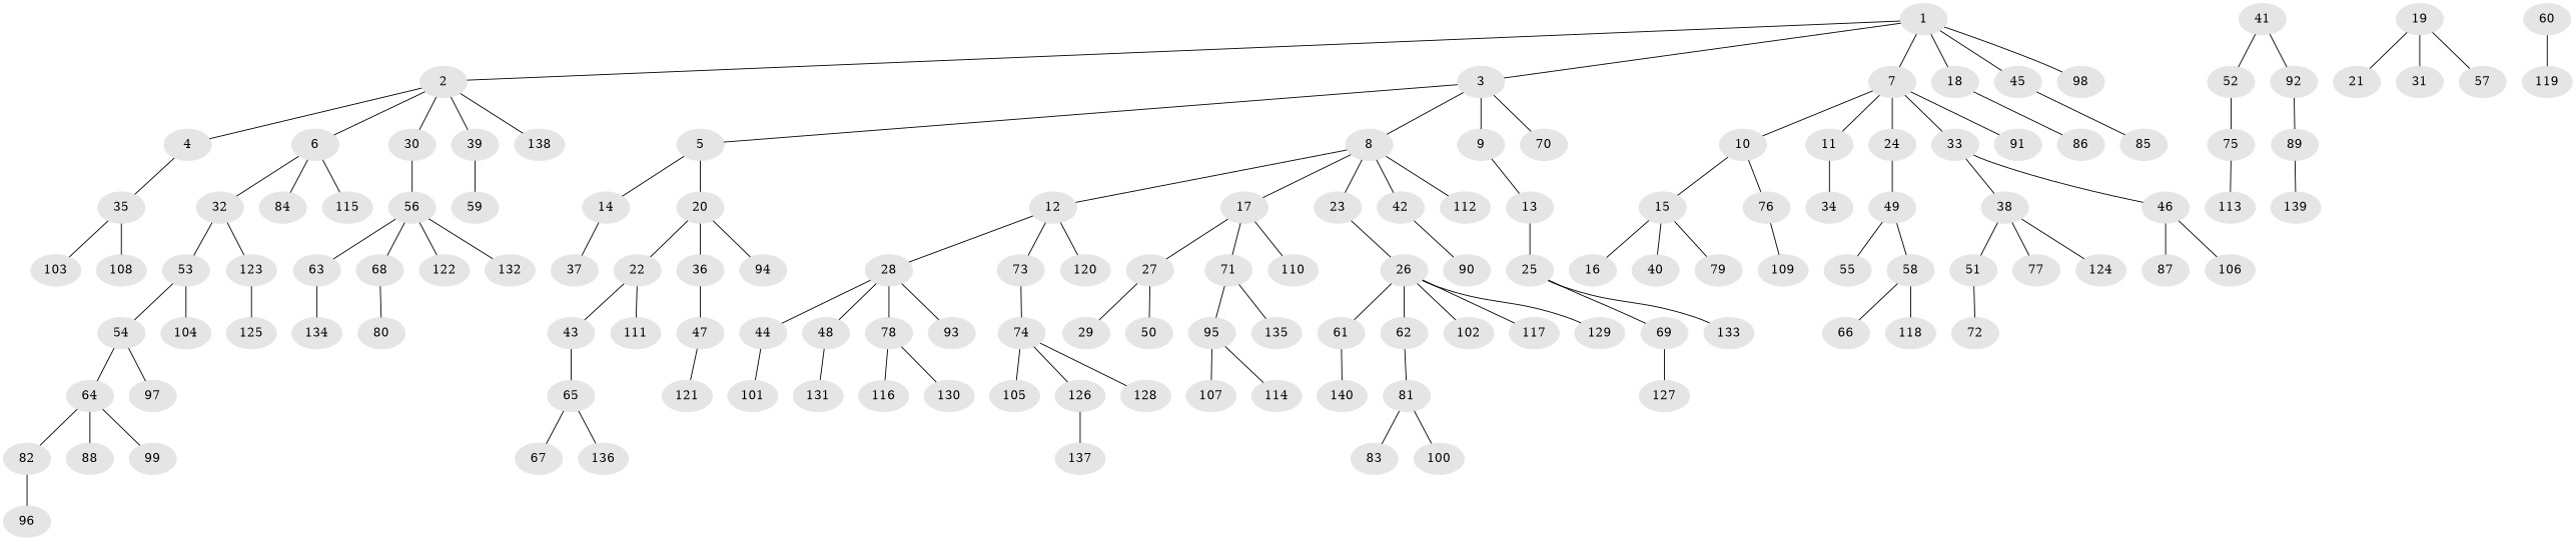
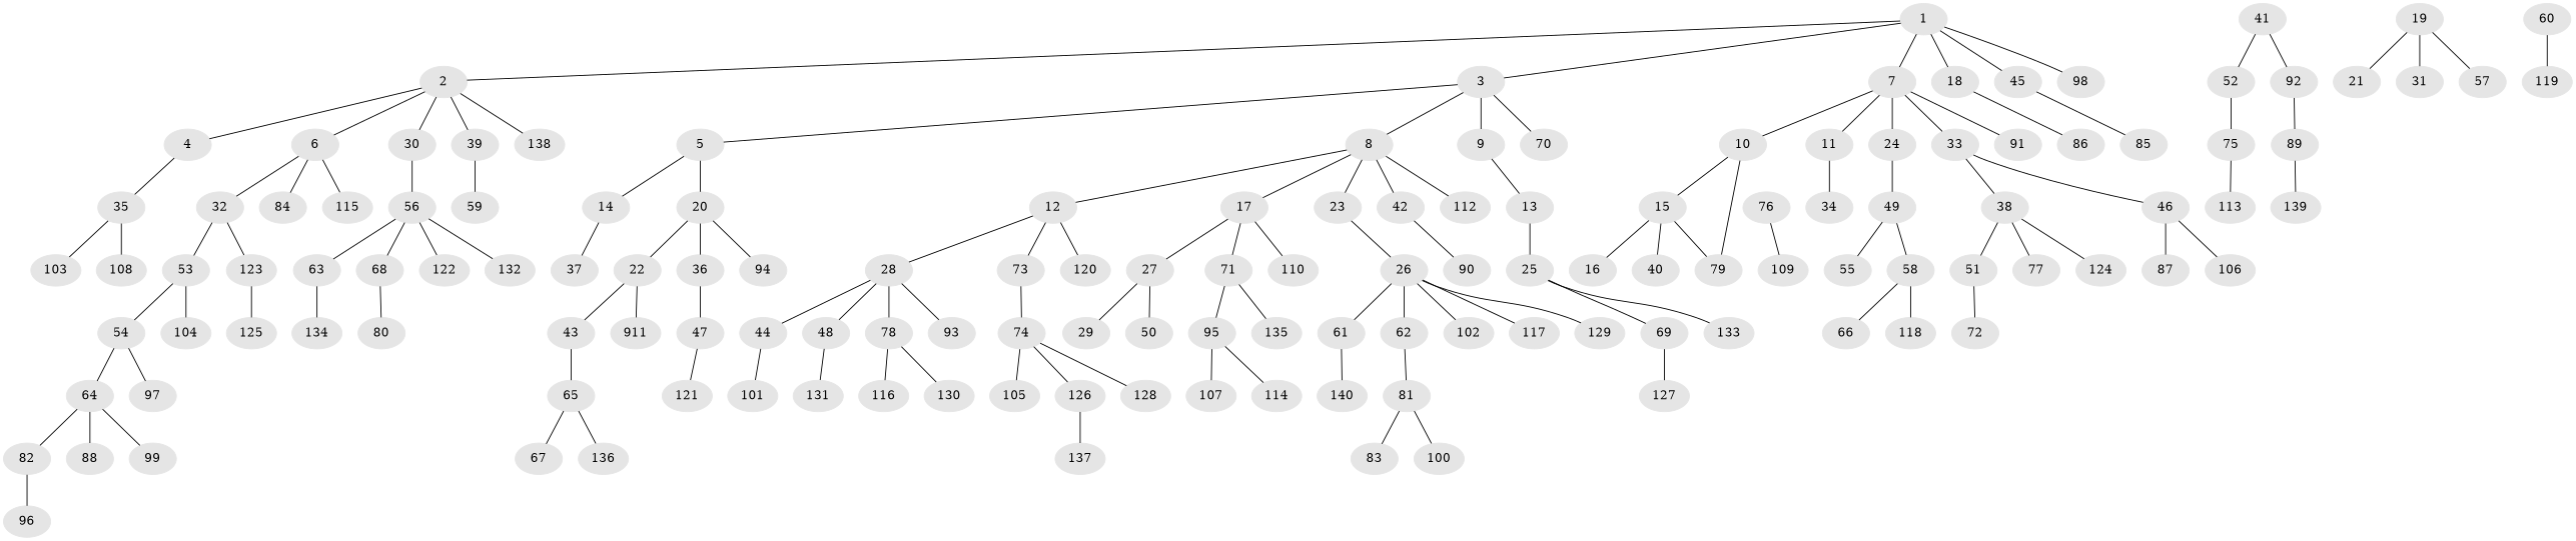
  graph {
    node [color=gray90 style=filled]
    1
    2
    3
    7
    18
    45
    98
    4
    6
    30
    39
    138
    5
    8
    9
    70
    10
    11
    24
    33
    91
    86
    85
    35
    32
    84
    115
    56
    59
    14
    20
    12
    17
    23
    42
    112
    13
    103
    108
    37
    22
    36
    94
    53
    123
    15
    76
    34
    49
    38
    46
    28
    73
    120
    27
    71
    110
    26
    90
    25
    16
    40
    79
    41
    52
    92
    109
    44
    48
    78
    93
    74
    69
    133
    19
    21
    31
    57
    29
    50
    95
    135
    43
-   111
+   111 [label=911]
    47
    65
    61
    62
    102
    117
    129
    55
    58
    127
    140
    81
    101
    131
    116
    130
    63
    68
    122
    132
    54
    104
    125
    51
    77
    124
    87
    106
    121
    72
    75
    89
    67
    136
    60
    119
    66
    118
    113
    139
    64
    97
    82
    88
    99
    134
    80
    83
    100
    96
    107
    114
    105
    126
    128
    137
    1 -- 2
    1 -- 3
    1 -- 7
    1 -- 18
    1 -- 45
    1 -- 98
    2 -- 4
    2 -- 6
    2 -- 30
    2 -- 39
    2 -- 138
    3 -- 5
    3 -- 8
    3 -- 9
    3 -- 70
    7 -- 10
    7 -- 11
    7 -- 24
    7 -- 33
    7 -- 91
    18 -- 86
    45 -- 85
    4 -- 35
    6 -- 32
    6 -- 84
    6 -- 115
    30 -- 56
    39 -- 59
    5 -- 14
    5 -- 20
    8 -- 12
    8 -- 17
    8 -- 23
    8 -- 42
    8 -- 112
    9 -- 13
    10 -- 15
-   10 -- 76
+   10 -- 79
    11 -- 34
    24 -- 49
    33 -- 38
    33 -- 46
    35 -- 103
    35 -- 108
    32 -- 53
    32 -- 123
    56 -- 63
    56 -- 68
    56 -- 122
    56 -- 132
    14 -- 37
    20 -- 22
    20 -- 36
    20 -- 94
    12 -- 28
    12 -- 73
    12 -- 120
    17 -- 27
    17 -- 71
    17 -- 110
    23 -- 26
    42 -- 90
    13 -- 25
    22 -- 43
    22 -- 111
    36 -- 47
    53 -- 54
    53 -- 104
    123 -- 125
    15 -- 16
    15 -- 40
    15 -- 79
    76 -- 109
    49 -- 55
    49 -- 58
    38 -- 51
    38 -- 77
    38 -- 124
    46 -- 87
    46 -- 106
    28 -- 44
    28 -- 48
    28 -- 78
    28 -- 93
    73 -- 74
    27 -- 29
    27 -- 50
    71 -- 95
    71 -- 135
    26 -- 61
    26 -- 62
    26 -- 102
    26 -- 117
    26 -- 129
    25 -- 69
    25 -- 133
    41 -- 52
    41 -- 92
    52 -- 75
    92 -- 89
    44 -- 101
    48 -- 131
    78 -- 116
    78 -- 130
    74 -- 105
    74 -- 126
    74 -- 128
    69 -- 127
    19 -- 21
    19 -- 31
    19 -- 57
    95 -- 107
    95 -- 114
    43 -- 65
    47 -- 121
    65 -- 67
    65 -- 136
    61 -- 140
    62 -- 81
    58 -- 66
    58 -- 118
    81 -- 83
    81 -- 100
    63 -- 134
    68 -- 80
    54 -- 64
    54 -- 97
    51 -- 72
    75 -- 113
    89 -- 139
    60 -- 119
    64 -- 82
    64 -- 88
    64 -- 99
    82 -- 96
    126 -- 137
  }
